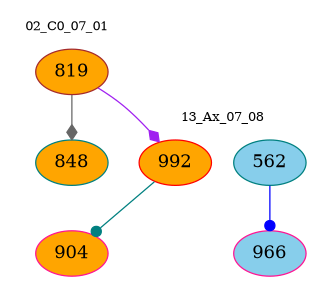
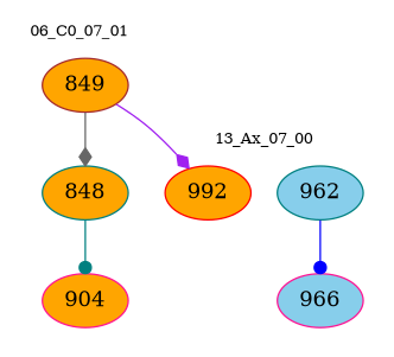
  digraph {
    node [color=teal fillcolor=orange style=filled]
    edge [arrowhead=dot]
-   n1 [fillcolor=skyblue label=562]
+   n1 [fillcolor=skyblue label=962]
    n2 [color=deeppink fillcolor=skyblue label=966]
    n3 [color=red label=992]
-   n4 [color=brown label=819]
+   n4 [color=brown label=849]
    n5 [label=848]
    n6 [color=deeppink label=904]
    subgraph cluster_1 {
      color=white
      fontsize=10
-     label="13_Ax_07_08"
+     label="13_Ax_07_00"
      n1
      n2
      n3
    }
    subgraph cluster_2 {
      color=white
      fontsize=10
-     label="02_C0_07_01"
+     label="06_C0_07_01"
      n4
      n5
      n6
    }
    n1 -> n2 [color=blue]
    n4 -> n3 [arrowhead=diamond color=purple]
    n4 -> n5 [arrowhead=diamond color=gray40]
-   n3 -> n6 [color=teal]
+   n5 -> n6 [color=teal]
  }
